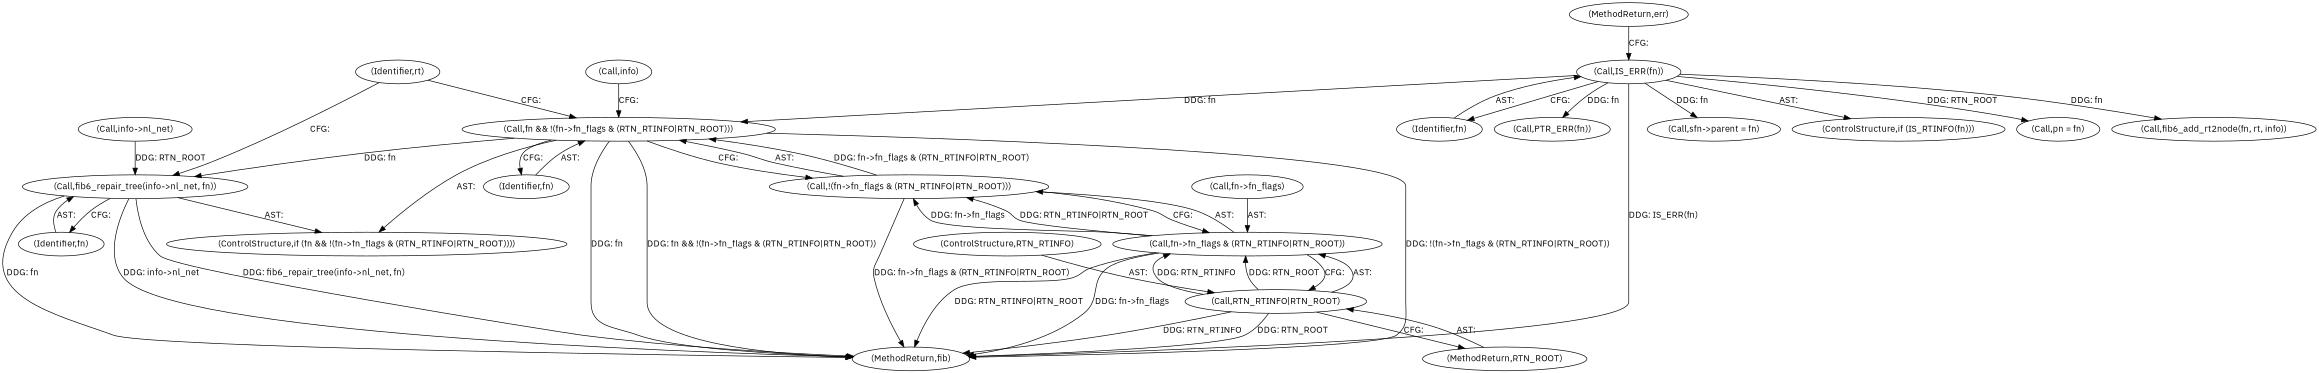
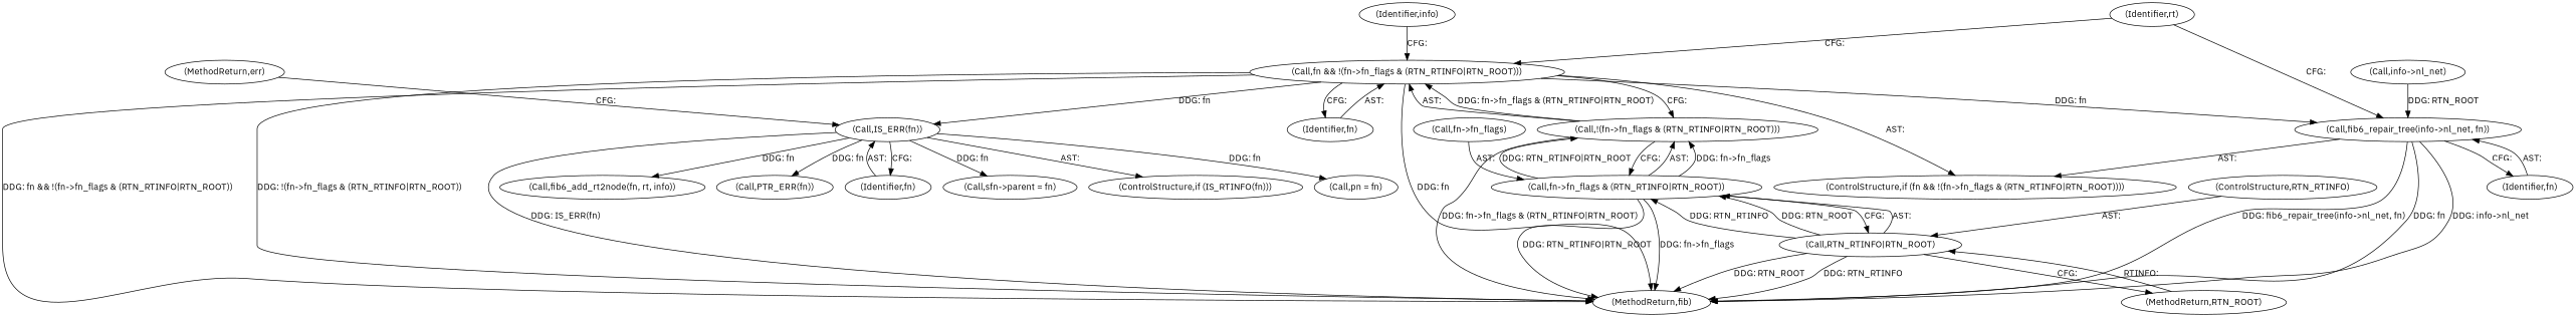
  digraph {
    fontname="IBM Plex Sans"
    node [fontname="IBM Plex Sans"]
    edge [fontname="IBM Plex Sans"]
    n1 [label="(Call,fib6_repair_tree(info->nl_net, fn))"]
    n2 [label="(ControlStructure,if (fn && !(fn->fn_flags & (RTN_RTINFO|RTN_ROOT))))"]
    n3 [label="(MethodReturn,fib)"]
    n4 [label="(Identifier,fn)"]
    n5 [label="(Call,fn && !(fn->fn_flags & (RTN_RTINFO|RTN_ROOT)))"]
    n6 [label="(Call,!(fn->fn_flags & (RTN_RTINFO|RTN_ROOT)))"]
    n7 [label="(Identifier,fn)"]
    n8 [label="(Call,fn->fn_flags & (RTN_RTINFO|RTN_ROOT))"]
    n9 [label="(Call,IS_ERR(fn))"]
    n10 [label="(Identifier,fn)"]
    n11 [label="(Call,sfn->parent = fn)"]
    n12 [label="(ControlStructure,if (IS_RTINFO(fn)))"]
    n13 [label="(Call,pn = fn)"]
    n14 [label="(Call,fib6_add_rt2node(fn, rt, info))"]
    n15 [label="(Call,PTR_ERR(fn))"]
    n16 [label="(Call,RTN_RTINFO|RTN_ROOT)"]
    n17 [label="(MethodReturn,RTN_ROOT)"]
-   n18 [label="(Call,info)"]
+   n18 [label="(Identifier,info)"]
    n19 [label="(Identifier,rt)"]
    n20 [label="(MethodReturn,err)"]
    n21 [label="(Call,fn->fn_flags)"]
    n22 [label="(ControlStructure,RTN_RTINFO)"]
    n23 [label="(Call,info->nl_net)"]
    n1 -> n2 [label="AST: "]
    n1 -> n3 [label="DDG: fib6_repair_tree(info->nl_net, fn)"]
    n1 -> n3 [label="DDG: fn"]
    n1 -> n3 [label="DDG: info->nl_net"]
    n1 -> n4 [label="CFG: "]
    n4 -> n1 [label="AST: "]
    n5 -> n1 [label="DDG: fn"]
    n5 -> n2 [label="AST: "]
    n5 -> n3 [label="DDG: fn"]
    n5 -> n3 [label="DDG: fn && !(fn->fn_flags & (RTN_RTINFO|RTN_ROOT))"]
    n5 -> n3 [label="DDG: !(fn->fn_flags & (RTN_RTINFO|RTN_ROOT))"]
    n5 -> n6 [label="CFG: "]
    n5 -> n7 [label="CFG: "]
    n6 -> n3 [label="DDG: fn->fn_flags & (RTN_RTINFO|RTN_ROOT)"]
    n6 -> n5 [label="AST: "]
    n6 -> n5 [label="DDG: fn->fn_flags & (RTN_RTINFO|RTN_ROOT)"]
    n6 -> n8 [label="CFG: "]
    n7 -> n5 [label="AST: "]
    n8 -> n3 [label="DDG: RTN_RTINFO|RTN_ROOT"]
    n8 -> n3 [label="DDG: fn->fn_flags"]
    n8 -> n6 [label="AST: "]
    n8 -> n6 [label="DDG: fn->fn_flags"]
    n8 -> n6 [label="DDG: RTN_RTINFO|RTN_ROOT"]
    n8 -> n16 [label="CFG: "]
    n9 -> n3 [label="DDG: IS_ERR(fn)"]
-   n9 -> n5 [label="DDG: fn"]
+   n5 -> n9 [label="DDG: fn"]
    n9 -> n10 [label="CFG: "]
    n9 -> n11 [label="DDG: fn"]
    n9 -> n12 [label="AST: "]
-   n9 -> n13 [label="DDG: RTN_ROOT"]
+   n9 -> n13 [label="DDG: fn"]
    n9 -> n14 [label="DDG: fn"]
    n9 -> n15 [label="DDG: fn"]
    n10 -> n9 [label="AST: "]
    n16 -> n3 [label="DDG: RTN_RTINFO"]
    n16 -> n3 [label="DDG: RTN_ROOT"]
    n16 -> n8 [label="AST: "]
    n16 -> n8 [label="DDG: RTN_RTINFO"]
    n16 -> n8 [label="DDG: RTN_ROOT"]
    n16 -> n17 [label="CFG: "]
-   n17 -> n16 [label="AST: "]
+   n17 -> n16 [label="RTINFO: "]
    n18 -> n5 [label="CFG: "]
    n19 -> n1 [label="CFG: "]
    n19 -> n5 [label="CFG: "]
    n20 -> n9 [label="CFG: "]
    n21 -> n8 [label="AST: "]
    n22 -> n16 [label="AST: "]
    n23 -> n1 [label="DDG: RTN_ROOT"]
  }
